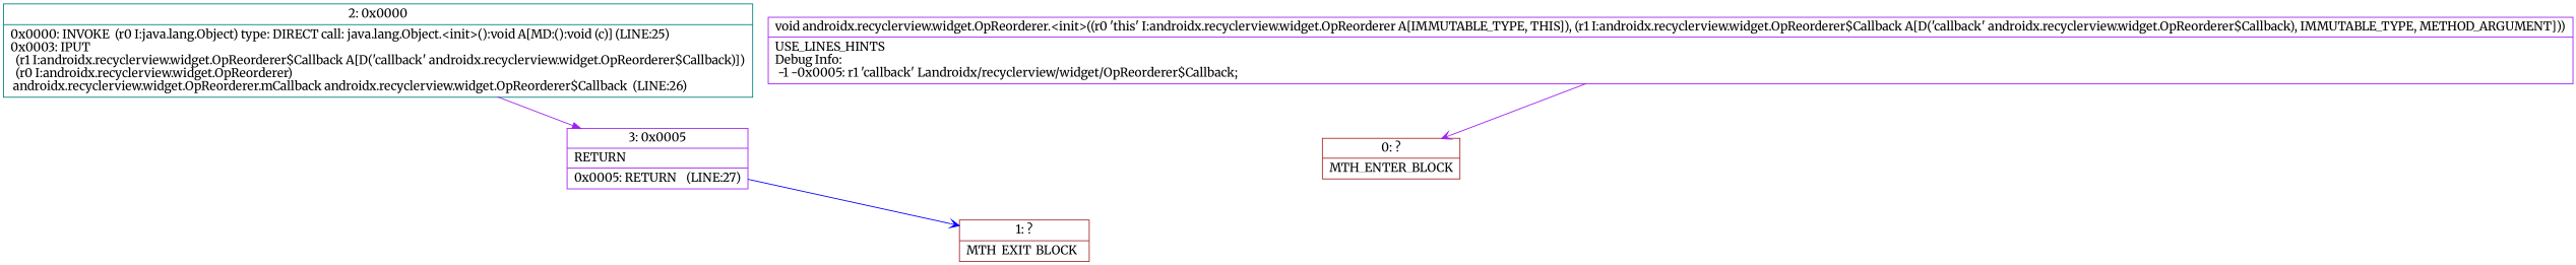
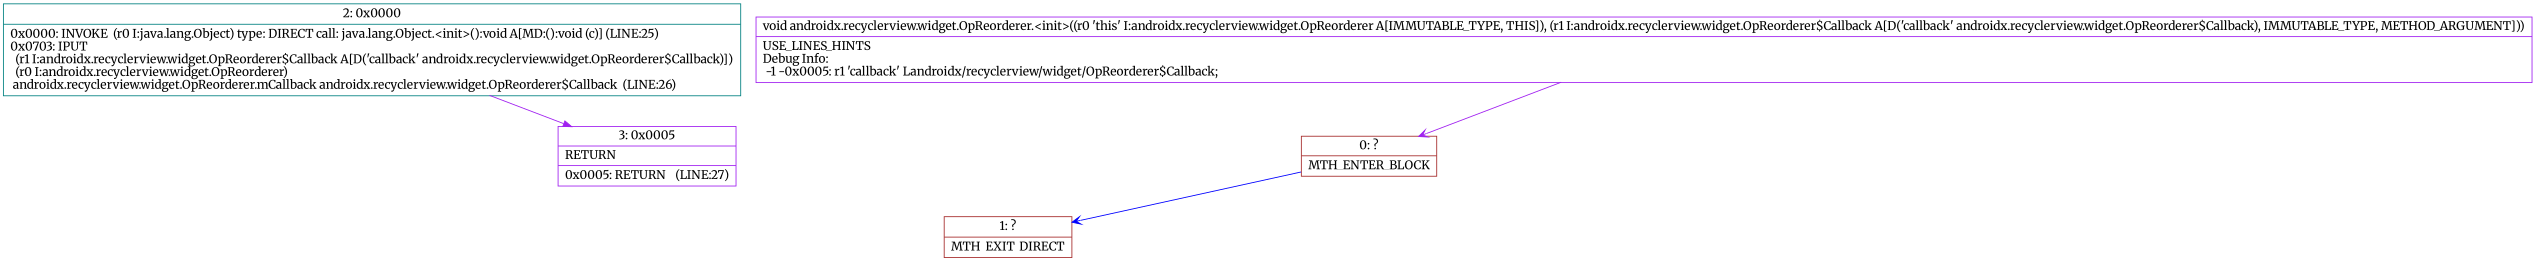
  digraph {
    fontname=Merriweather
    node [color=brown fontname=Merriweather shape=record]
    edge [arrowhead=vee color=purple fontname=Merriweather]
    n1 [label="{0\:\ ?|MTH_ENTER_BLOCK\l}"]
-   n2 [color=teal label="{2\:\ 0x0000|0x0000: INVOKE  (r0 I:java.lang.Object) type: DIRECT call: java.lang.Object.\<init\>():void A[MD:():void (c)] (LINE:25)\l0x0003: IPUT  \l  (r1 I:androidx.recyclerview.widget.OpReorderer$Callback A[D('callback' androidx.recyclerview.widget.OpReorderer$Callback)])\l  (r0 I:androidx.recyclerview.widget.OpReorderer)\l androidx.recyclerview.widget.OpReorderer.mCallback androidx.recyclerview.widget.OpReorderer$Callback  (LINE:26)\l}"]
+   n2 [color=teal label="{2\:\ 0x0000|0x0000: INVOKE  (r0 I:java.lang.Object) type: DIRECT call: java.lang.Object.\<init\>():void A[MD:():void (c)] (LINE:25)\l0x0703: IPUT  \l  (r1 I:androidx.recyclerview.widget.OpReorderer$Callback A[D('callback' androidx.recyclerview.widget.OpReorderer$Callback)])\l  (r0 I:androidx.recyclerview.widget.OpReorderer)\l androidx.recyclerview.widget.OpReorderer.mCallback androidx.recyclerview.widget.OpReorderer$Callback  (LINE:26)\l}"]
    n3 [color=purple label="{3\:\ 0x0005|RETURN\l|0x0005: RETURN    (LINE:27)\l}"]
-   n4 [label="{1\:\ ?|MTH_EXIT_BLOCK\l}"]
+   n4 [label="{1\:\ ?|MTH_EXIT_DIRECT\l}"]
    n5 [color=purple label="{void androidx.recyclerview.widget.OpReorderer.\<init\>((r0 'this' I:androidx.recyclerview.widget.OpReorderer A[IMMUTABLE_TYPE, THIS]), (r1 I:androidx.recyclerview.widget.OpReorderer$Callback A[D('callback' androidx.recyclerview.widget.OpReorderer$Callback), IMMUTABLE_TYPE, METHOD_ARGUMENT]))  | USE_LINES_HINTS\lDebug Info:\l  \-1 \-0x0005: r1 'callback' Landroidx\/recyclerview\/widget\/OpReorderer$Callback;\l}"]
    n2 -> n3 [arrowhead=normal]
-   n3 -> n4 [color=blue]
+   n1 -> n4 [color=blue]
    n5 -> n1
  }
